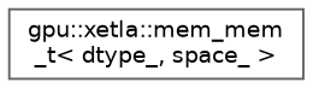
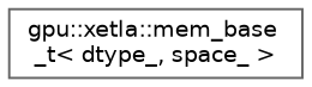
  digraph {
    rankdir=LR
-   n1 [color=grey40 fillcolor=white fontname=Helvetica fontsize=10 height=0.2 label="gpu::xetla::mem_mem\l_t\< dtype_, space_ \>" shape=box style=filled width=0.4]
+   n1 [color=grey40 fillcolor=white fontname=Helvetica fontsize=10 height=0.2 label="gpu::xetla::mem_base\l_t\< dtype_, space_ \>" shape=box style=filled width=0.4]
  }
